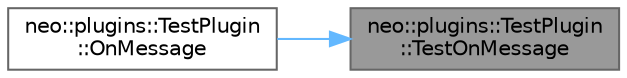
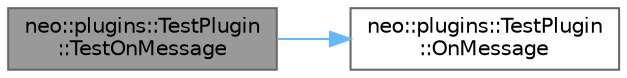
  digraph {
    rankdir=LR
    node [fontname=Helvetica fontsize=10 shape=box style=filled]
    n1 [color=gray40 fillcolor=grey60 fontcolor=black height=0.2 label="neo::plugins::TestPlugin\l::TestOnMessage" width=0.4]
    n2 [color=grey40 fillcolor=white height=0.2 label="neo::plugins::TestPlugin\l::OnMessage" width=0.4]
-   n2 -> n1 [color=steelblue1 fontname=Helvetica fontsize=10 labelfontname=Helvetica labelfontsize=10 style=solid]
+   n1 -> n2 [color=steelblue1 fontname=Helvetica fontsize=10 labelfontname=Helvetica labelfontsize=10 style=solid]
  }
